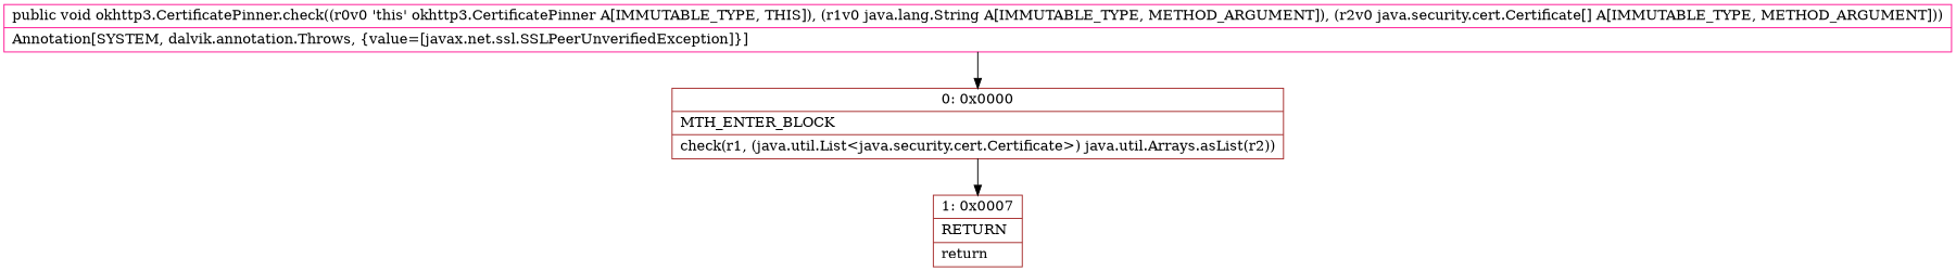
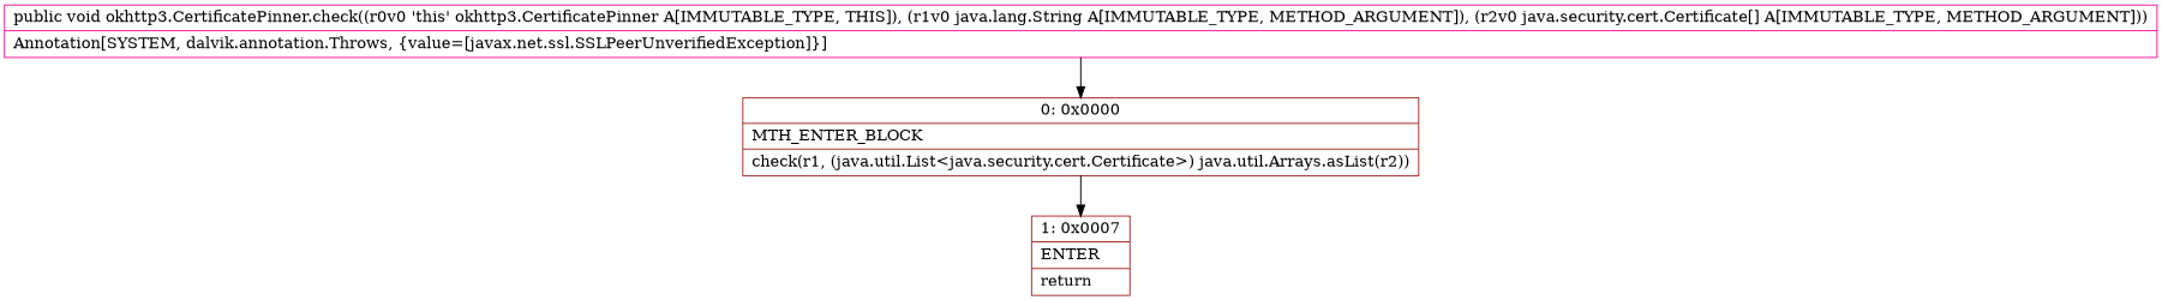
  digraph {
    node [shape=record color=brown]
    n1 [label="{0\:\ 0x0000|MTH_ENTER_BLOCK\l|check(r1, (java.util.List\<java.security.cert.Certificate\>) java.util.Arrays.asList(r2))\l}"]
-   n2 [label="{1\:\ 0x0007|RETURN\l|return\l}"]
+   n2 [label="{1\:\ 0x0007|ENTER\l|return\l}"]
    n3 [label="{public void okhttp3.CertificatePinner.check((r0v0 'this' okhttp3.CertificatePinner A[IMMUTABLE_TYPE, THIS]), (r1v0 java.lang.String A[IMMUTABLE_TYPE, METHOD_ARGUMENT]), (r2v0 java.security.cert.Certificate[] A[IMMUTABLE_TYPE, METHOD_ARGUMENT]))  | Annotation[SYSTEM, dalvik.annotation.Throws, \{value=[javax.net.ssl.SSLPeerUnverifiedException]\}]\l}" color=deeppink]
    n1 -> n2
    n3 -> n1
  }
